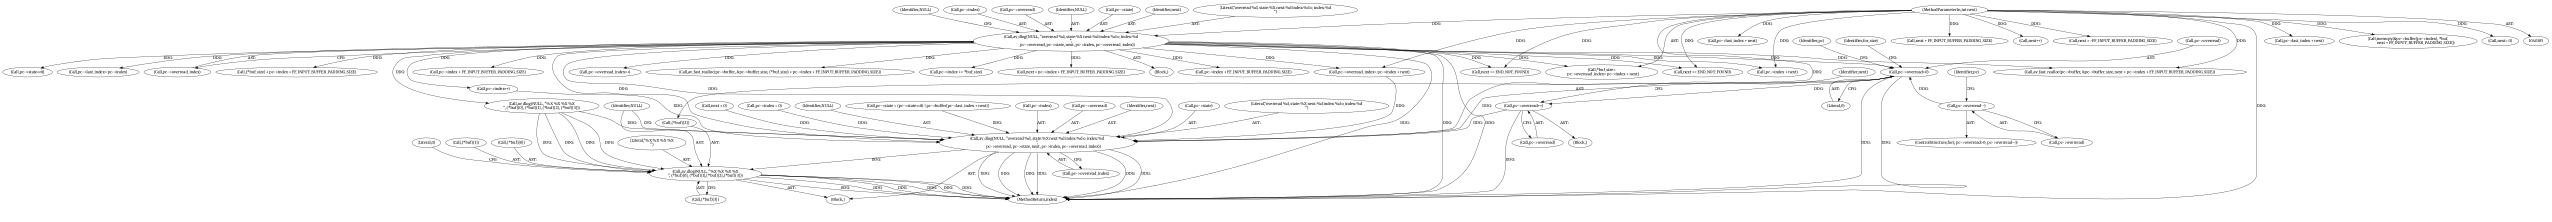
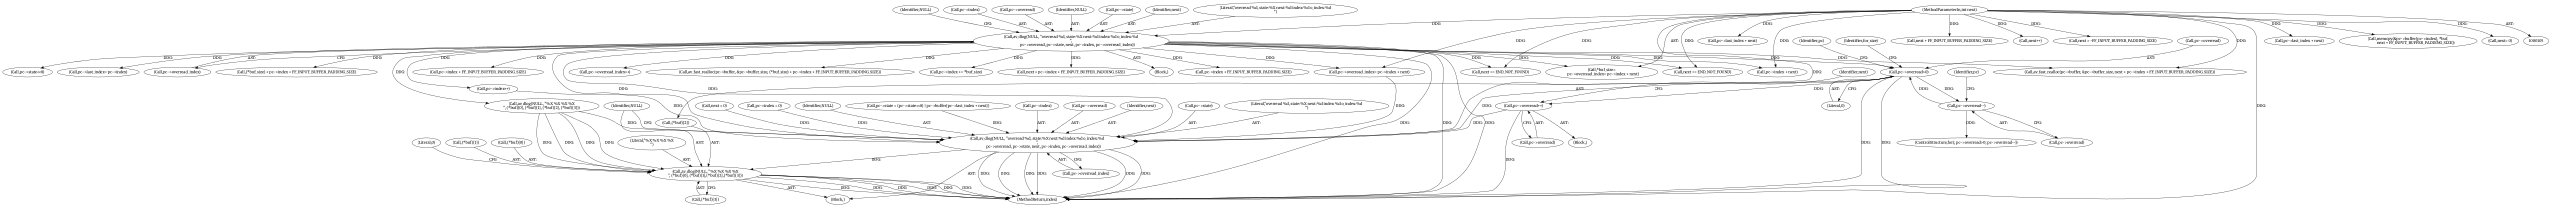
  digraph {
    fontname=Merriweather
    node [fontname=Merriweather]
    edge [fontname=Merriweather]
    n1 [label="(Call,pc->overread++)"]
    n2 [label="(Call,av_dlog(NULL, \"overread %d, state:%X next:%d index:%d o_index:%d\n\",\n                pc->overread, pc->state, next, pc->index, pc->overread_index))"]
    n3 [label="(MethodReturn,index)"]
    n4 [label="(Block,)"]
    n5 [label="(Call,pc->overread)"]
    n6 [label="(Call,av_dlog(NULL, \"%X %X %X %X\n\", (*buf)[0], (*buf)[1],(*buf)[2],(*buf)[3]))"]
    n7 [label="(Call,pc->overread_index)"]
    n8 [label="(Block,)"]
    n9 [label="(Call,pc->overread>0)"]
    n10 [label="(Call,pc->overread--)"]
    n11 [label="(Literal,0)"]
    n12 [label="(Call,(*buf)[2])"]
    n13 [label="(ControlStructure,for(; pc->overread>0; pc->overread--))"]
    n14 [label="(Call,pc->overread)"]
    n15 [label="(Call,av_dlog(NULL, \"overread %d, state:%X next:%d index:%d o_index:%d\n\",\n                pc->overread, pc->state, next, pc->index, pc->overread_index))"]
    n16 [label="(Call,pc->index + next)"]
    n17 [label="(Call,pc->index + FF_INPUT_BUFFER_PADDING_SIZE)"]
    n18 [label="(Call,*buf_size=\n    pc->overread_index= pc->index + next)"]
    n19 [label="(Call,pc->overread_index++)"]
    n20 [label="(Call,av_fast_realloc(pc->buffer, &pc->buffer_size, (*buf_size) + pc->index + FF_INPUT_BUFFER_PADDING_SIZE))"]
    n21 [label="(Call,pc->index += *buf_size)"]
    n22 [label="(Call,av_fast_realloc(pc->buffer, &pc->buffer_size, next + pc->index + FF_INPUT_BUFFER_PADDING_SIZE))"]
    n23 [label="(Call,next + pc->index + FF_INPUT_BUFFER_PADDING_SIZE)"]
    n24 [label="(Call,pc->overread_index= pc->index + next)"]
    n25 [label="(Call,av_dlog(NULL, \"%X %X %X %X\n\", (*buf)[0], (*buf)[1], (*buf)[2], (*buf)[3]))"]
    n26 [label="(Block,)"]
    n27 [label="(Call,next == END_NOT_FOUND)"]
    n28 [label="(Call,pc->index + FF_INPUT_BUFFER_PADDING_SIZE)"]
    n29 [label="(Call,pc->state<<8)"]
    n30 [label="(Call,next == END_NOT_FOUND)"]
    n31 [label="(Call,pc->last_index= pc->index)"]
    n32 [label="(Call,pc->overread_index)"]
    n33 [label="(Call,pc->index++)"]
    n34 [label="(Call,(*buf_size) + pc->index + FF_INPUT_BUFFER_PADDING_SIZE)"]
    n35 [label="(MethodParameterIn,int next)"]
    n36 [label="(Call,pc->last_index + next)"]
    n37 [label="(Call,next + FF_INPUT_BUFFER_PADDING_SIZE)"]
    n38 [label="(Call,next++)"]
    n39 [label="(Call,next > -FF_INPUT_BUFFER_PADDING_SIZE)"]
    n40 [label="(Call,pc->last_index + next)"]
    n41 [label="(Call,memcpy(&pc->buffer[pc->index], *buf,\n                   next + FF_INPUT_BUFFER_PADDING_SIZE))"]
    n42 [label="(Call,next= 0)"]
-   1000105 [label=1040105]
+   1000105
    n44 [label="(Call,next < 0)"]
    n45 [label="(Call,(*buf)[3])"]
    n46 [label="(Identifier,pc)"]
    n47 [label="(Call,pc->index = 0)"]
    n48 [label="(Call,pc->overread)"]
    n49 [label="(Identifier,NULL)"]
    n50 [label="(Identifier,NULL)"]
    n51 [label="(Call,pc->state)"]
    n52 [label="(Literal,\"%X %X %X %X\n\")"]
    n53 [label="(Call,pc->state = (pc->state<<8) | pc->buffer[pc->last_index + next])"]
    n54 [label="(Call,pc->index)"]
    n55 [label="(Literal,0)"]
    n56 [label="(Identifier,next)"]
    n57 [label="(Call,pc->overread)"]
    n58 [label="(Identifier,next)"]
    n59 [label="(Call,pc->overread)"]
    n60 [label="(Call,(*buf)[1])"]
    n61 [label="(Identifier,next)"]
    n62 [label="(Literal,\"overread %d, state:%X next:%d index:%d o_index:%d\n\")"]
    n63 [label="(Identifier,pc)"]
    n64 [label="(Call,pc->state)"]
    n65 [label="(Call,(*buf)[0])"]
    n66 [label="(Identifier,NULL)"]
    n67 [label="(Identifier,for_size)"]
    n68 [label="(Call,pc->index)"]
    n69 [label="(Identifier,NULL)"]
    n70 [label="(Literal,\"overread %d, state:%X next:%d index:%d o_index:%d\n\")"]
    n1 -> n2 [label="DDG: "]
    n1 -> n3 [label="DDG: "]
    n1 -> n4 [label="AST: "]
    n1 -> n5 [label="CFG: "]
    n2 -> n3 [label="DDG: "]
    n2 -> n3 [label="DDG: "]
    n2 -> n3 [label="DDG: "]
    n2 -> n3 [label="DDG: "]
    n2 -> n3 [label="DDG: "]
    n2 -> n3 [label="DDG: "]
    n2 -> n6 [label="DDG: "]
    n2 -> n7 [label="CFG: "]
    n2 -> n8 [label="AST: "]
    n5 -> n1 [label="AST: "]
    n6 -> n3 [label="DDG: "]
    n6 -> n3 [label="DDG: "]
    n6 -> n3 [label="DDG: "]
    n6 -> n3 [label="DDG: "]
    n6 -> n3 [label="DDG: "]
    n6 -> n3 [label="DDG: "]
    n6 -> n8 [label="AST: "]
    n6 -> n45 [label="CFG: "]
    n7 -> n2 [label="AST: "]
    n9 -> n1 [label="DDG: "]
    n9 -> n2 [label="DDG: "]
    n9 -> n3 [label="DDG: "]
    n9 -> n3 [label="DDG: "]
+   n9 -> n10 [label="DDG: "]
    n9 -> n11 [label="CFG: "]
    n9 -> n12 [label="AST: "]
    n10 -> n9 [label="DDG: "]
-   n10 -> n13 [label="AST: "]
+   n10 -> n13 [label="DDG: "]
    n10 -> n14 [label="CFG: "]
    n11 -> n9 [label="AST: "]
    n12 -> n6 [label="AST: "]
    n14 -> n10 [label="AST: "]
    n15 -> n2 [label="DDG: "]
    n15 -> n2 [label="DDG: "]
    n15 -> n3 [label="DDG: "]
    n15 -> n3 [label="DDG: "]
    n15 -> n3 [label="DDG: "]
    n15 -> n9 [label="DDG: "]
    n15 -> n16 [label="DDG: "]
    n15 -> n17 [label="DDG: "]
    n15 -> n18 [label="DDG: "]
    n15 -> n19 [label="DDG: "]
    n15 -> n20 [label="DDG: "]
    n15 -> n21 [label="DDG: "]
    n15 -> n22 [label="DDG: "]
    n15 -> n23 [label="DDG: "]
    n15 -> n24 [label="DDG: "]
    n15 -> n25 [label="DDG: "]
    n15 -> n26 [label="AST: "]
    n15 -> n27 [label="DDG: "]
    n15 -> n28 [label="DDG: "]
    n15 -> n29 [label="DDG: "]
    n15 -> n30 [label="DDG: "]
    n15 -> n31 [label="DDG: "]
    n15 -> n32 [label="CFG: "]
    n15 -> n33 [label="DDG: "]
    n15 -> n34 [label="DDG: "]
    n24 -> n2 [label="DDG: "]
    n25 -> n2 [label="DDG: "]
    n25 -> n6 [label="DDG: "]
    n25 -> n6 [label="DDG: "]
    n25 -> n6 [label="DDG: "]
    n25 -> n6 [label="DDG: "]
    n32 -> n15 [label="AST: "]
    n33 -> n2 [label="DDG: "]
    n35 -> n2 [label="DDG: "]
    n35 -> n3 [label="DDG: "]
    n35 -> n15 [label="DDG: "]
    n35 -> n16 [label="DDG: "]
    n35 -> n18 [label="AST: "]
    n35 -> n22 [label="DDG: "]
    n35 -> n24 [label="DDG: "]
    n35 -> n27 [label="DDG: "]
    n35 -> n30 [label="DDG: "]
    n35 -> n36 [label="DDG: "]
    n35 -> n37 [label="DDG: "]
    n35 -> n38 [label="DDG: "]
    n35 -> n39 [label="DDG: "]
    n35 -> n40 [label="DDG: "]
    n35 -> n41 [label="DDG: "]
    n35 -> n42 [label="DDG: "]
    n35 -> 1000105 [label="AST: "]
    n44 -> n2 [label="DDG: "]
    n45 -> n6 [label="AST: "]
    n46 -> n10 [label="CFG: "]
    n47 -> n2 [label="DDG: "]
    n48 -> n15 [label="AST: "]
    n49 -> n15 [label="AST: "]
    n50 -> n2 [label="AST: "]
    n51 -> n15 [label="AST: "]
    n52 -> n6 [label="AST: "]
    n53 -> n2 [label="DDG: "]
    n54 -> n2 [label="AST: "]
    n55 -> n6 [label="CFG: "]
    n56 -> n15 [label="AST: "]
    n57 -> n2 [label="AST: "]
    n58 -> n2 [label="AST: "]
    n59 -> n9 [label="AST: "]
    n60 -> n6 [label="AST: "]
    n61 -> n1 [label="CFG: "]
    n62 -> n15 [label="AST: "]
    n63 -> n9 [label="CFG: "]
    n64 -> n2 [label="AST: "]
    n65 -> n6 [label="AST: "]
    n66 -> n15 [label="CFG: "]
    n67 -> n9 [label="CFG: "]
    n68 -> n15 [label="AST: "]
    n69 -> n2 [label="CFG: "]
    n69 -> n6 [label="AST: "]
    n70 -> n2 [label="AST: "]
  }
